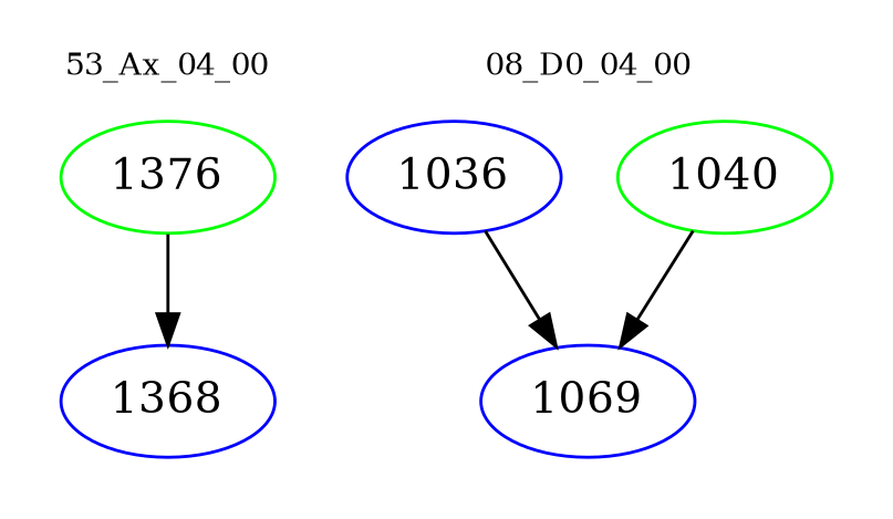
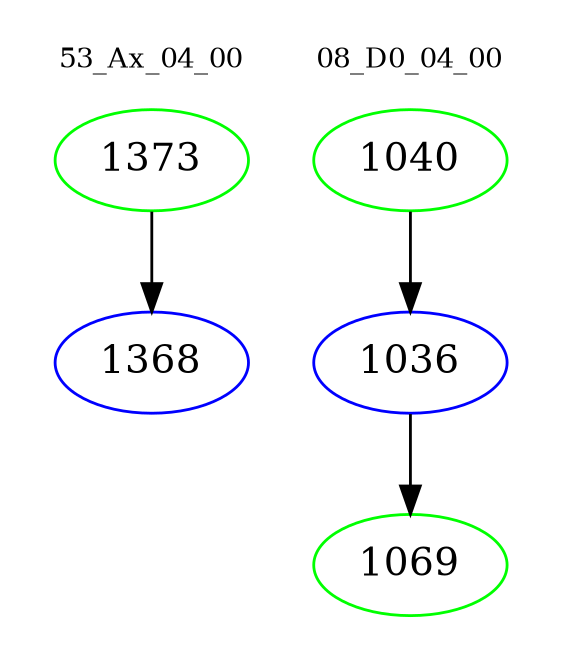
  digraph {
    node [color=green]
    edge [color=black]
-   n1 [label=1376]
+   n1 [label=1373]
    n2 [color=blue label=1368]
    n3 [label=1040]
    n4 [color=blue label=1036]
-   n5 [color=blue label=1069]
+   n5 [label=1069]
    subgraph cluster_1 {
      color=white
      fontsize=10
      label="53_Ax_04_00"
      n1
      n2
    }
    subgraph cluster_2 {
      color=white
      fontsize=10
      label="08_D0_04_00"
      n3
      n4
      n5
    }
    n1 -> n2
-   n3 -> n5
+   n3 -> n4
    n4 -> n5
  }
